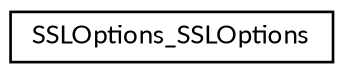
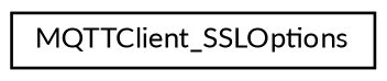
  digraph {
    rankdir=LR
    fontname=Lato
-   n1 [color=black fillcolor=white fontname=Lato fontsize=10 height=0.2 label=SSLOptions_SSLOptions shape=record style=filled width=0.4]
+   n1 [color=black fillcolor=white fontname=Lato fontsize=10 height=0.2 label=MQTTClient_SSLOptions shape=record style=filled width=0.4]
  }
